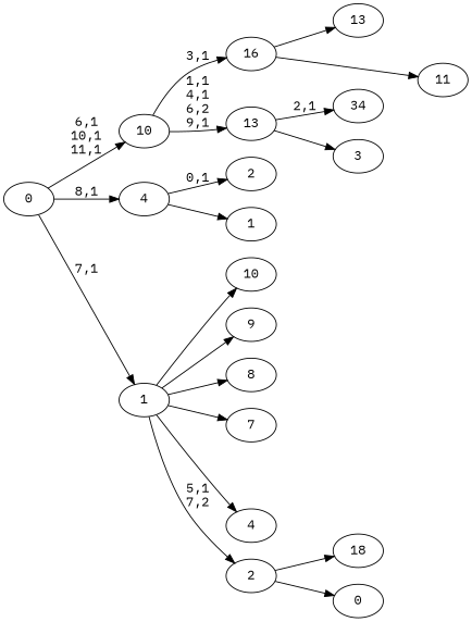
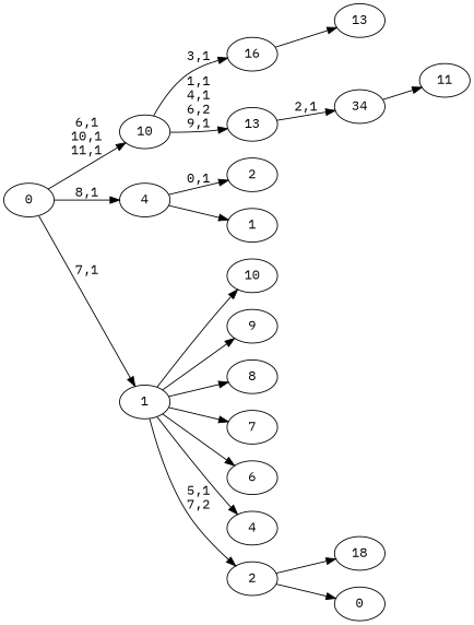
  digraph {
    fontname="IBM Plex Mono"
    rankdir=LR
    node [fontname="IBM Plex Mono"]
    edge [fontname="IBM Plex Mono"]
    n1 [label=34]
    n2 [label=13]
    n3 [label=18]
    n4 [label=11]
    n5 [label=10]
    n6 [label=9]
    n7 [label=8]
    n8 [label=7]
+   n9 [label=6]
    16
    n11 [label=4]
-   n12 [label=3]
    13
    10
    n15 [label=2]
    n16 [label=1]
    4
    n18 [label=0]
    2
    1
    0
    16 -> n2
-   16 -> n4
+   n1 -> n4
    13 -> n1 [label="2,1"]
-   13 -> n12
    10 -> 16 [label="3,1"]
    10 -> 13 [label="1,1\n4,1\n6,2\n9,1"]
    4 -> n15 [label="0,1"]
    4 -> n16
    2 -> n3
    2 -> n18
    1 -> n5
    1 -> n6
    1 -> n7
    1 -> n8
+   1 -> n9
    1 -> n11
    1 -> 2 [label="5,1\n7,2"]
    0 -> 10 [label="6,1\n10,1\n11,1"]
    0 -> 4 [label="8,1"]
    0 -> 1 [label="7,1"]
  }
